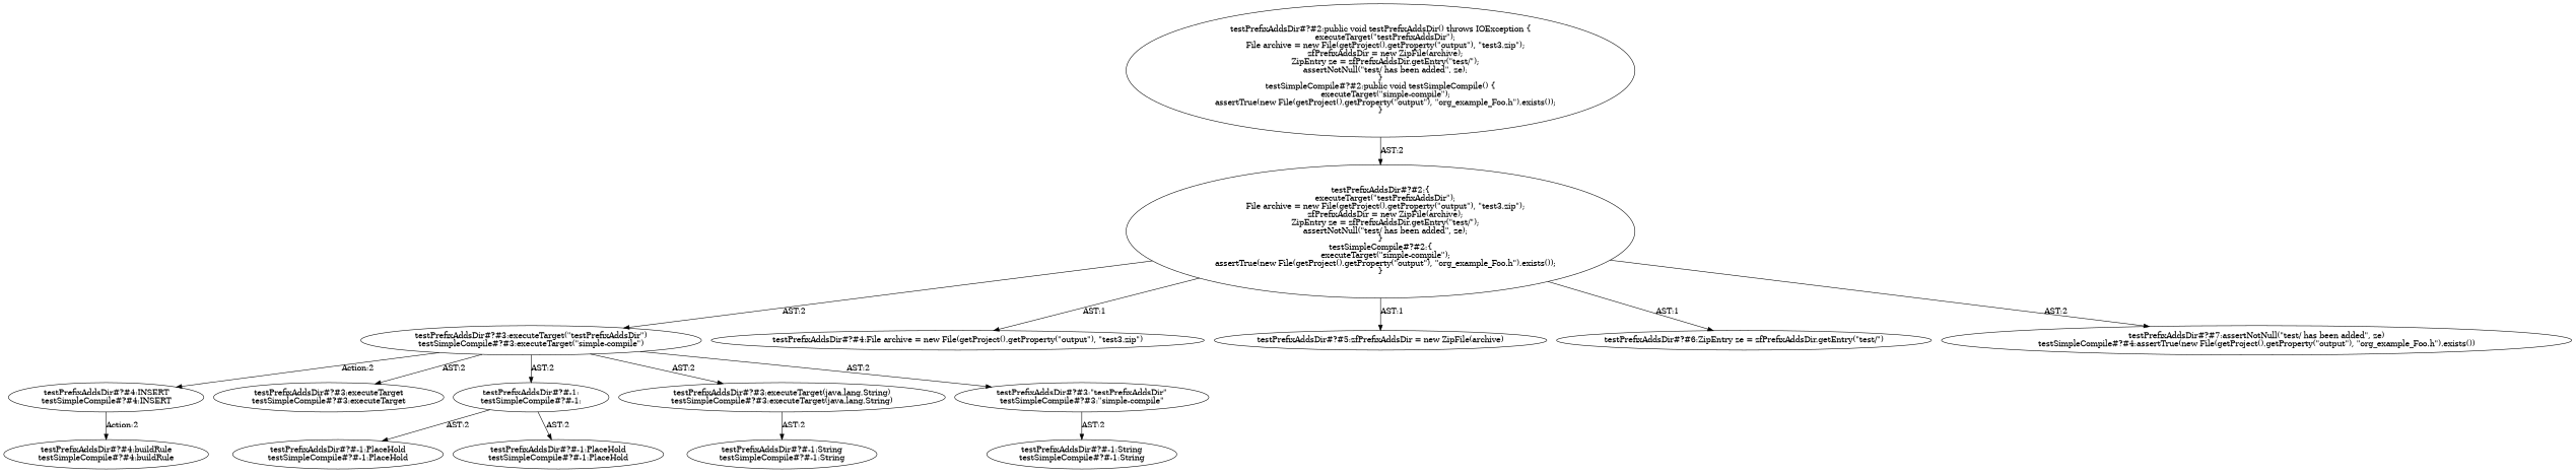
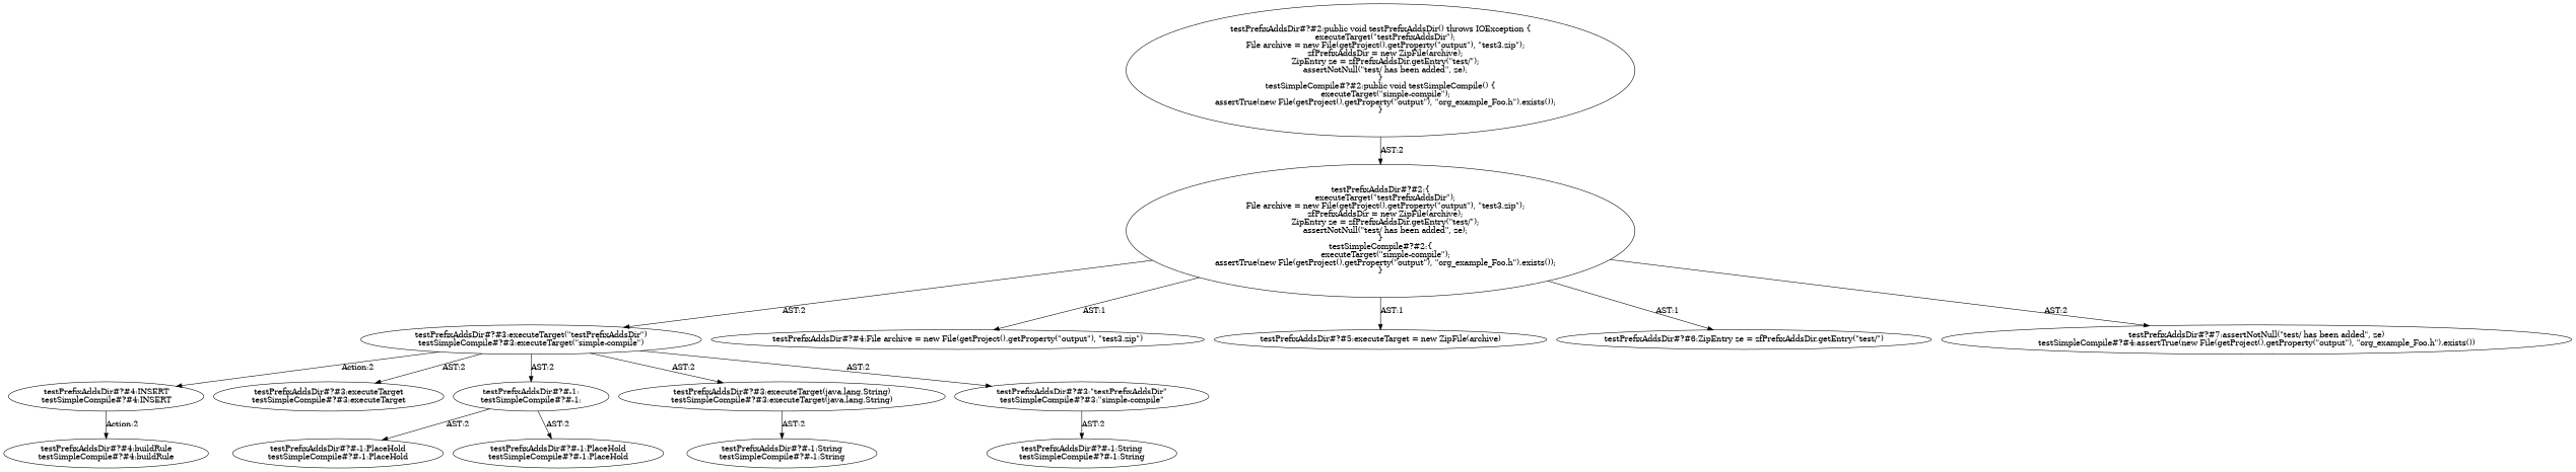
  digraph {
    fontname="DejaVu Serif"
    node [shape=ellipse fontname="DejaVu Serif"]
    edge [fontname="DejaVu Serif"]
    n1 [label="testPrefixAddsDir#?#4:INSERT\ntestSimpleCompile#?#4:INSERT"]
    n2 [label="testPrefixAddsDir#?#4:buildRule\ntestSimpleCompile#?#4:buildRule"]
    n3 [label="testPrefixAddsDir#?#3:executeTarget(\"testPrefixAddsDir\")\ntestSimpleCompile#?#3:executeTarget(\"simple-compile\")"]
    n4 [label="testPrefixAddsDir#?#3:executeTarget\ntestSimpleCompile#?#3:executeTarget"]
    n5 [label="testPrefixAddsDir#?#-1:\ntestSimpleCompile#?#-1:"]
    n6 [label="testPrefixAddsDir#?#3:executeTarget(java.lang.String)\ntestSimpleCompile#?#3:executeTarget(java.lang.String)"]
    n7 [label="testPrefixAddsDir#?#3:\"testPrefixAddsDir\"\ntestSimpleCompile#?#3:\"simple-compile\""]
    n8 [label="testPrefixAddsDir#?#2:\{\n    executeTarget(\"testPrefixAddsDir\");\n    File archive = new File(getProject().getProperty(\"output\"), \"test3.zip\");\n    zfPrefixAddsDir = new ZipFile(archive);\n    ZipEntry ze = zfPrefixAddsDir.getEntry(\"test/\");\n    assertNotNull(\"test/ has been added\", ze);\n\}\ntestSimpleCompile#?#2:\{\n    executeTarget(\"simple-compile\");\n    assertTrue(new File(getProject().getProperty(\"output\"), \"org_example_Foo.h\").exists());\n\}"]
    n9 [label="testPrefixAddsDir#?#4:File archive = new File(getProject().getProperty(\"output\"), \"test3.zip\")"]
-   n10 [label="testPrefixAddsDir#?#5:zfPrefixAddsDir = new ZipFile(archive)"]
+   n10 [label="testPrefixAddsDir#?#5:executeTarget = new ZipFile(archive)"]
    n11 [label="testPrefixAddsDir#?#6:ZipEntry ze = zfPrefixAddsDir.getEntry(\"test/\")"]
    n12 [label="testPrefixAddsDir#?#7:assertNotNull(\"test/ has been added\", ze)\ntestSimpleCompile#?#4:assertTrue(new File(getProject().getProperty(\"output\"), \"org_example_Foo.h\").exists())"]
    n13 [label="testPrefixAddsDir#?#2:public void testPrefixAddsDir() throws IOException \{\n    executeTarget(\"testPrefixAddsDir\");\n    File archive = new File(getProject().getProperty(\"output\"), \"test3.zip\");\n    zfPrefixAddsDir = new ZipFile(archive);\n    ZipEntry ze = zfPrefixAddsDir.getEntry(\"test/\");\n    assertNotNull(\"test/ has been added\", ze);\n\}\ntestSimpleCompile#?#2:public void testSimpleCompile() \{\n    executeTarget(\"simple-compile\");\n    assertTrue(new File(getProject().getProperty(\"output\"), \"org_example_Foo.h\").exists());\n\}"]
    n14 [label="testPrefixAddsDir#?#-1:PlaceHold\ntestSimpleCompile#?#-1:PlaceHold"]
    n15 [label="testPrefixAddsDir#?#-1:PlaceHold\ntestSimpleCompile#?#-1:PlaceHold"]
    n16 [label="testPrefixAddsDir#?#-1:String\ntestSimpleCompile#?#-1:String"]
    n17 [label="testPrefixAddsDir#?#-1:String\ntestSimpleCompile#?#-1:String"]
    n1 -> n2 [label="Action:2"]
    n3 -> n1 [label="Action:2"]
    n3 -> n4 [label="AST:2"]
    n3 -> n5 [label="AST:2"]
    n3 -> n6 [label="AST:2"]
    n3 -> n7 [label="AST:2"]
    n5 -> n14 [label="AST:2"]
    n5 -> n15 [label="AST:2"]
    n6 -> n16 [label="AST:2"]
    n7 -> n17 [label="AST:2"]
    n8 -> n3 [label="AST:2"]
    n8 -> n9 [label="AST:1"]
    n8 -> n10 [label="AST:1"]
    n8 -> n11 [label="AST:1"]
    n8 -> n12 [label="AST:2"]
    n13 -> n8 [label="AST:2"]
  }
